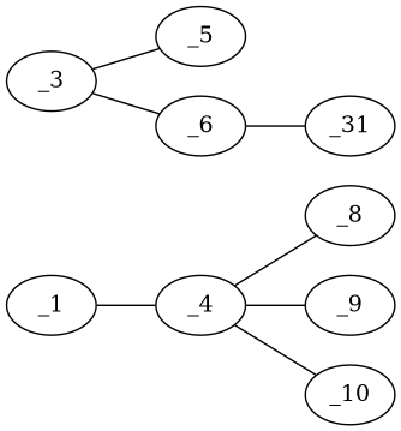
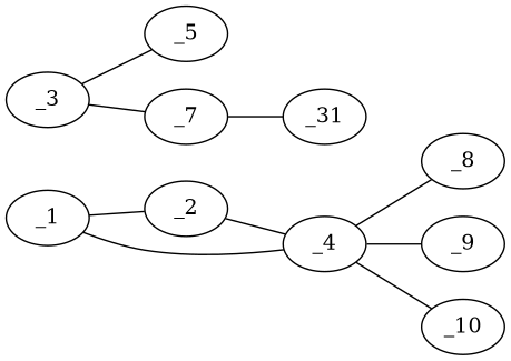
  graph {
    rankdir=LR
    node [charge=0 chem=1 symbol="C  " x=5.0872 y=-0.1294]
    edge [valence=1]
+   _2 [chem=5 symbol="S  "]
    _1 [x=4.1213 y=0.1294]
    _4 [chem=5 symbol="S  " x=5.7943 y=0.5777]
    _3 [x=3.4142 y=-0.5777]
    _5 [chem=4 symbol="N  " x=4.1213 y=-1.2848]
-   _7 [chem=4 symbol="N  " x=2.7071 y=0.1294 label=_6]
+   _7 [chem=4 symbol="N  " x=2.7071 y=0.1294]
    _8 [chem=2 symbol="O  " x=6.5015 y=1.2848]
    _9 [chem=2 symbol="O  " y=1.2848]
    _10 [chem=2 symbol="O  " x=6.5015]
    n10 [label=_31 x=2 y=-0.5777]
+   _2 -- _4
+   _1 -- _2
    _1 -- _4
    _4 -- _8 [valence=2]
    _4 -- _9 [valence=2]
    _4 -- _10
    _3 -- _5
    _3 -- _7
    _7 -- n10
  }
